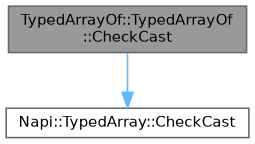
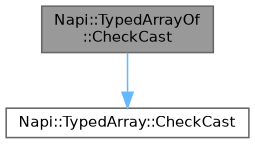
  digraph {
    rankdir=TB
    node [fontname=Helvetica fontsize=10 shape=box style=filled]
-   n1 [color=gray40 fillcolor=grey60 fontcolor=black height=0.2 label="TypedArrayOf::TypedArrayOf\l::CheckCast" width=0.4]
+   n1 [color=gray40 fillcolor=grey60 fontcolor=black height=0.2 label="Napi::TypedArrayOf\l::CheckCast" width=0.4]
    n2 [color=grey40 fillcolor=white height=0.2 label="Napi::TypedArray::CheckCast" width=0.4]
    n1 -> n2 [color=steelblue1 fontname=Helvetica fontsize=10 labelfontname=Helvetica labelfontsize=10 style=solid]
  }
